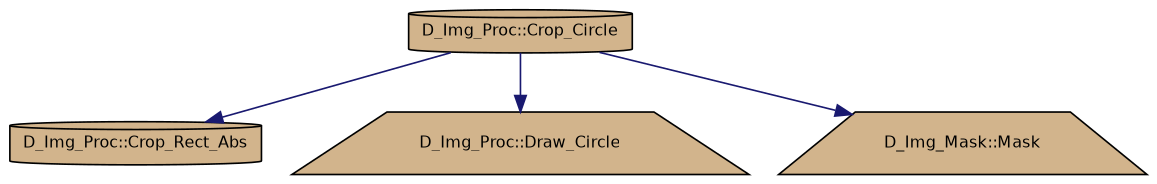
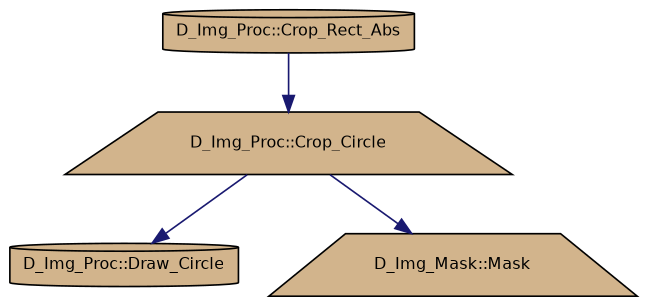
  digraph {
    rankdir=TB
    node [color=black fillcolor=tan fontname=Helvetica fontsize=10 shape=trapezium style=filled]
    edge [color=midnightblue fontname=Helvetica fontsize=10 labelfontname=Helvetica labelfontsize=10 style=solid]
-   n1 [fontcolor=black height=0.2 label="D_Img_Proc::Crop_Circle" shape=cylinder width=0.4]
+   n1 [fontcolor=black height=0.2 label="D_Img_Proc::Crop_Circle" width=0.4]
    n2 [height=0.2 label="D_Img_Proc::Crop_Rect_Abs" shape=cylinder width=0.4]
-   n3 [height=0.2 label="D_Img_Proc::Draw_Circle" width=0.4]
+   n3 [height=0.2 label="D_Img_Proc::Draw_Circle" shape=cylinder width=0.4]
    n4 [height=0.2 label="D_Img_Mask::Mask" width=0.4]
-   n1 -> n2
+   n2 -> n1
    n1 -> n3
    n1 -> n4
  }
